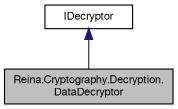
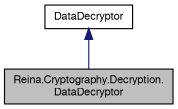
  digraph {
    node [color=black fontname=FreeSans fontsize=10 shape=record style=filled]
    n1 [fillcolor=grey75 fontcolor=black height=0.2 label="Reina.Cryptography.Decryption.\lDataDecryptor" width=0.4]
-   n2 [fillcolor=white height=0.2 label=IDecryptor width=0.4]
+   n2 [fillcolor=white height=0.2 label=DataDecryptor width=0.4]
    n2 -> n1 [color=midnightblue dir=back fontname=FreeSans fontsize=10 labelfontname=FreeSans labelfontsize=10 style=solid]
  }
